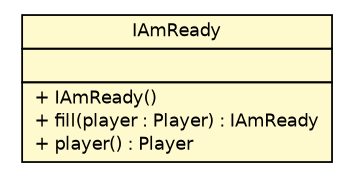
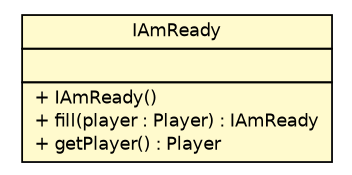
  digraph {
    nodesep=0.25
    ranksep=0.5
-   n1 [fontcolor=black fontname=Helvetica fontsize=10.0 label=<<table title="Common.IAmReady" border="0" cellborder="1" cellspacing="0" cellpadding="2" port="p" bgcolor="lemonChiffon" href="./IAmReady.html"> 		<tr><td><table border="0" cellspacing="0" cellpadding="1"> <tr><td align="center" balign="center"> IAmReady </td></tr> 		</table></td></tr> 		<tr><td><table border="0" cellspacing="0" cellpadding="1"> <tr><td align="left" balign="left">  </td></tr> 		</table></td></tr> 		<tr><td><table border="0" cellspacing="0" cellpadding="1"> <tr><td align="left" balign="left"> + IAmReady() </td></tr> <tr><td align="left" balign="left"> + fill(player : Player) : IAmReady </td></tr> <tr><td align="left" balign="left"> + player() : Player </td></tr> 		</table></td></tr> 		</table>> shape=plaintext]
+   n1 [fontcolor=black fontname=Helvetica fontsize=10.0 label=<<table title="Common.IAmReady" border="0" cellborder="1" cellspacing="0" cellpadding="2" port="p" bgcolor="lemonChiffon" href="./IAmReady.html"> 		<tr><td><table border="0" cellspacing="0" cellpadding="1"> <tr><td align="center" balign="center"> IAmReady </td></tr> 		</table></td></tr> 		<tr><td><table border="0" cellspacing="0" cellpadding="1"> <tr><td align="left" balign="left">  </td></tr> 		</table></td></tr> 		<tr><td><table border="0" cellspacing="0" cellpadding="1"> <tr><td align="left" balign="left"> + IAmReady() </td></tr> <tr><td align="left" balign="left"> + fill(player : Player) : IAmReady </td></tr> <tr><td align="left" balign="left"> + getPlayer() : Player </td></tr> 		</table></td></tr> 		</table>> shape=plaintext]
  }
